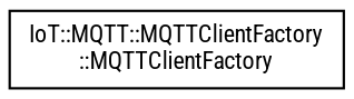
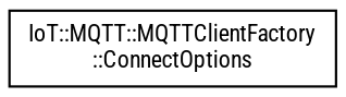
  digraph {
    rankdir=LR
    fontname="Roboto Condensed"
-   n1 [color=black fillcolor=white fontname="Roboto Condensed" fontsize=10 height=0.2 label="IoT::MQTT::MQTTClientFactory\l::MQTTClientFactory" shape=record style=filled width=0.4]
+   n1 [color=black fillcolor=white fontname="Roboto Condensed" fontsize=10 height=0.2 label="IoT::MQTT::MQTTClientFactory\l::ConnectOptions" shape=record style=filled width=0.4]
  }
